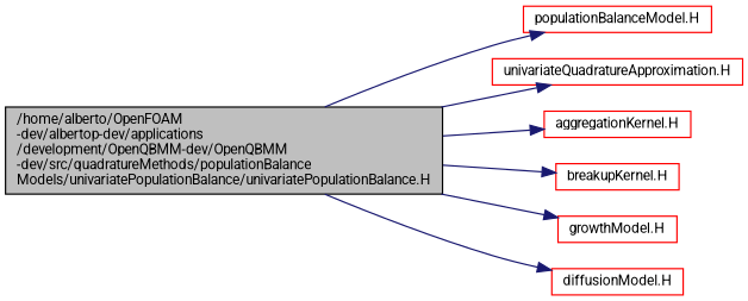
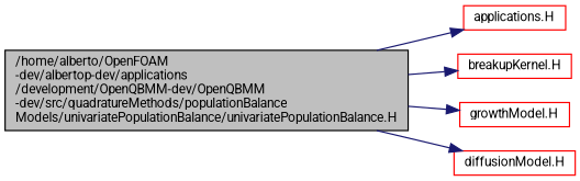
  digraph {
    fontname=Roboto
    rankdir=LR
    node [color=red fontname=Roboto fontsize=10 shape=record]
    edge [color=midnightblue fontname=Roboto fontsize=10 labelfontname=Helvetica labelfontsize=10 style=solid]
    n1 [color=black fillcolor=grey75 fontcolor=black height=0.2 label="/home/alberto/OpenFOAM\l-dev/albertop-dev/applications\l/development/OpenQBMM-dev/OpenQBMM\l-dev/src/quadratureMethods/populationBalance\lModels/univariatePopulationBalance/univariatePopulationBalance.H" style=filled width=0.4]
-   n2 [height=0.2 label="populationBalanceModel.H" width=0.4]
-   n3 [height=0.2 label="univariateQuadratureApproximation.H" width=0.4]
-   n4 [height=0.2 label="aggregationKernel.H" width=0.4]
+   n2 [height=0.2 label="applications.H" width=0.4]
    n5 [height=0.2 label="breakupKernel.H" width=0.4]
    n6 [height=0.2 label="growthModel.H" width=0.4]
    n7 [height=0.2 label="diffusionModel.H" width=0.4]
    n1 -> n2
-   n1 -> n3
-   n1 -> n4
    n1 -> n5
    n1 -> n6
    n1 -> n7
  }
